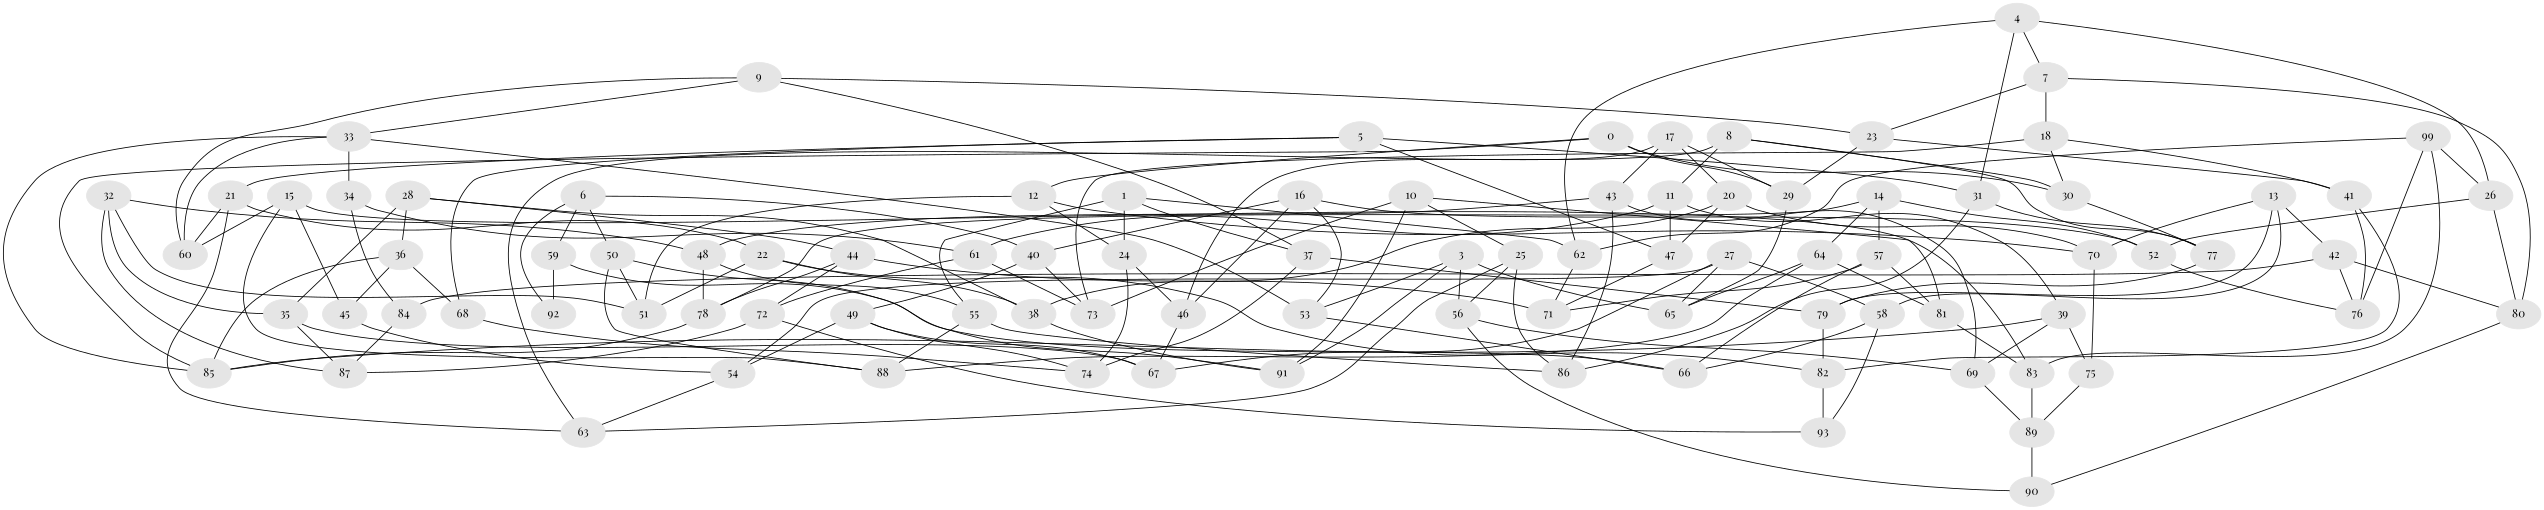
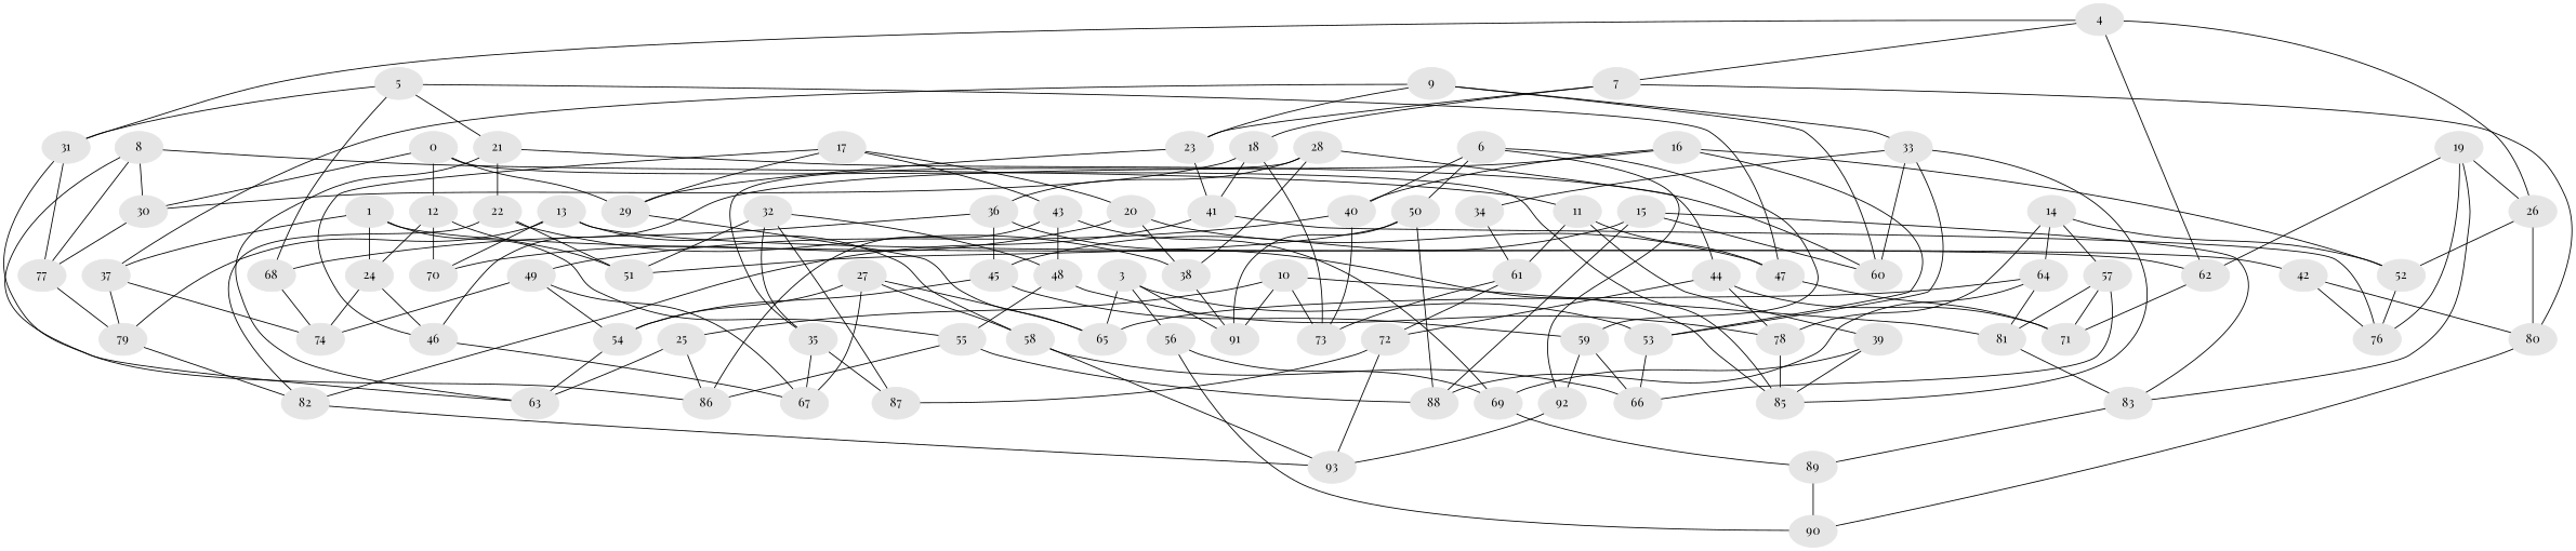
  graph {
    fontname="Playfair Display"
    node [color=gray90 fontname="Playfair Display" style=filled]
    edge [fontname="Playfair Display"]
    1
    24
    37
    55
    62
    46
    74
    79
    88
    86
    71
    n12 [label=0]
    12
    29
    30
    85
    51
    70
    65
    77
    3
    53
    56
    91
    66
    69
    90
    4
    7
    26
    31
    18
    23
    80
    52
    5
    21
    47
    68
    63
    60
    22
    6
    40
    50
    59
    92
    73
    49
    93
    41
    8
    11
    39
    61
    9
    33
    34
    10
    25
    81
    83
-   75
    72
    13
    42
    58
    76
-   84
    82
    14
    57
    64
    78
    15
    45
    54
    89
    16
    67
    17
    20
    43
    38
    48
-   19 [label=99]
+   19
    27
    28
    35
    36
    44
    87
    32
    1 -- 24
    1 -- 37
    1 -- 55
    1 -- 62
    24 -- 46
    24 -- 74
    37 -- 74
    37 -- 79
    55 -- 88
    55 -- 86
    62 -- 71
    46 -- 67
    79 -- 82
    n12 -- 12
    n12 -- 29
    n12 -- 30
    n12 -- 85
    12 -- 24
    12 -- 51
    12 -- 70
    29 -- 65
    30 -- 77
-   70 -- 75
    77 -- 79
    3 -- 65
    3 -- 53
    3 -- 56
    3 -- 91
    53 -- 66
    56 -- 69
    56 -- 90
    69 -- 89
    4 -- 62
    4 -- 7
    4 -- 26
    4 -- 31
    7 -- 18
    7 -- 23
    7 -- 80
    26 -- 80
    26 -- 52
    31 -- 86
    31 -- 77
    18 -- 30
    18 -- 73
    18 -- 41
    23 -- 29
    23 -- 41
    80 -- 90
    52 -- 76
    5 -- 31
    5 -- 21
    5 -- 47
    5 -- 68
    21 -- 63
    21 -- 60
    21 -- 22
    47 -- 71
    68 -- 74
    22 -- 51
    22 -- 82
    22 -- 38
    6 -- 40
    6 -- 50
    6 -- 59
    6 -- 92
    40 -- 73
    40 -- 49
    50 -- 88
    50 -- 51
    50 -- 91
    59 -- 66
    59 -- 92
+   92 -- 93
    49 -- 74
    49 -- 54
    49 -- 67
    41 -- 76
    41 -- 82
    8 -- 30
    8 -- 77
    8 -- 63
    8 -- 11
    11 -- 47
    11 -- 39
    11 -- 61
    39 -- 85
    39 -- 69
-   39 -- 75
    61 -- 73
    61 -- 72
    9 -- 37
    9 -- 23
    9 -- 60
    9 -- 33
    33 -- 85
    33 -- 53
    33 -- 60
    33 -- 34
    34 -- 61
-   34 -- 84
    10 -- 91
    10 -- 73
    10 -- 25
    10 -- 81
    25 -- 86
-   25 -- 56
    25 -- 63
    81 -- 83
    83 -- 89
-   75 -- 89
    72 -- 93
    72 -- 87
    13 -- 79
    13 -- 70
    13 -- 42
    13 -- 58
    42 -- 80
    42 -- 76
-   42 -- 84
    58 -- 66
    58 -- 93
-   84 -- 87
    82 -- 93
    14 -- 52
    14 -- 57
    14 -- 64
    14 -- 78
    57 -- 71
    57 -- 66
    57 -- 81
    64 -- 88
    64 -- 65
    64 -- 81
    78 -- 85
    15 -- 88
    15 -- 60
    15 -- 83
    15 -- 45
+   45 -- 59
    45 -- 54
    54 -- 63
    89 -- 90
    16 -- 46
    16 -- 53
    16 -- 52
    16 -- 40
    17 -- 46
    17 -- 29
    17 -- 20
    17 -- 43
    20 -- 70
    20 -- 47
    20 -- 38
    43 -- 86
    43 -- 69
    43 -- 48
    38 -- 91
    48 -- 55
    48 -- 78
    19 -- 62
    19 -- 26
    19 -- 83
    19 -- 76
    27 -- 65
    27 -- 58
    27 -- 54
    27 -- 67
    28 -- 38
    28 -- 35
    28 -- 36
    28 -- 44
    35 -- 67
    35 -- 87
    36 -- 85
    36 -- 68
    36 -- 45
    44 -- 71
    44 -- 72
    44 -- 78
    32 -- 51
    32 -- 48
    32 -- 35
    32 -- 87
  }
